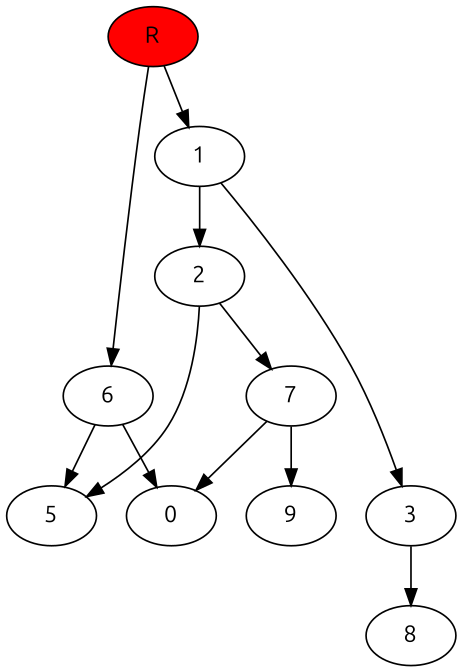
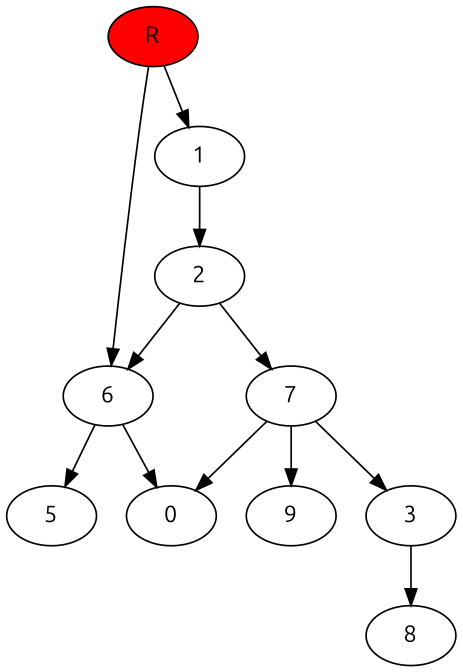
  digraph {
    fontname=Ubuntu
    node [fontname=Ubuntu]
    edge [fontname=Ubuntu]
    1
    2
    3
    6
    7
    8
    5
    n8 [label=0]
    9
    R [fillcolor="#ff0000" style=filled]
    1 -> 2
-   1 -> 3
-   2 -> 5
+   7 -> 3
+   2 -> 6
    2 -> 7
    3 -> 8
    6 -> 5
    6 -> n8
    7 -> n8
    7 -> 9
    R -> 1
    R -> 6
  }
